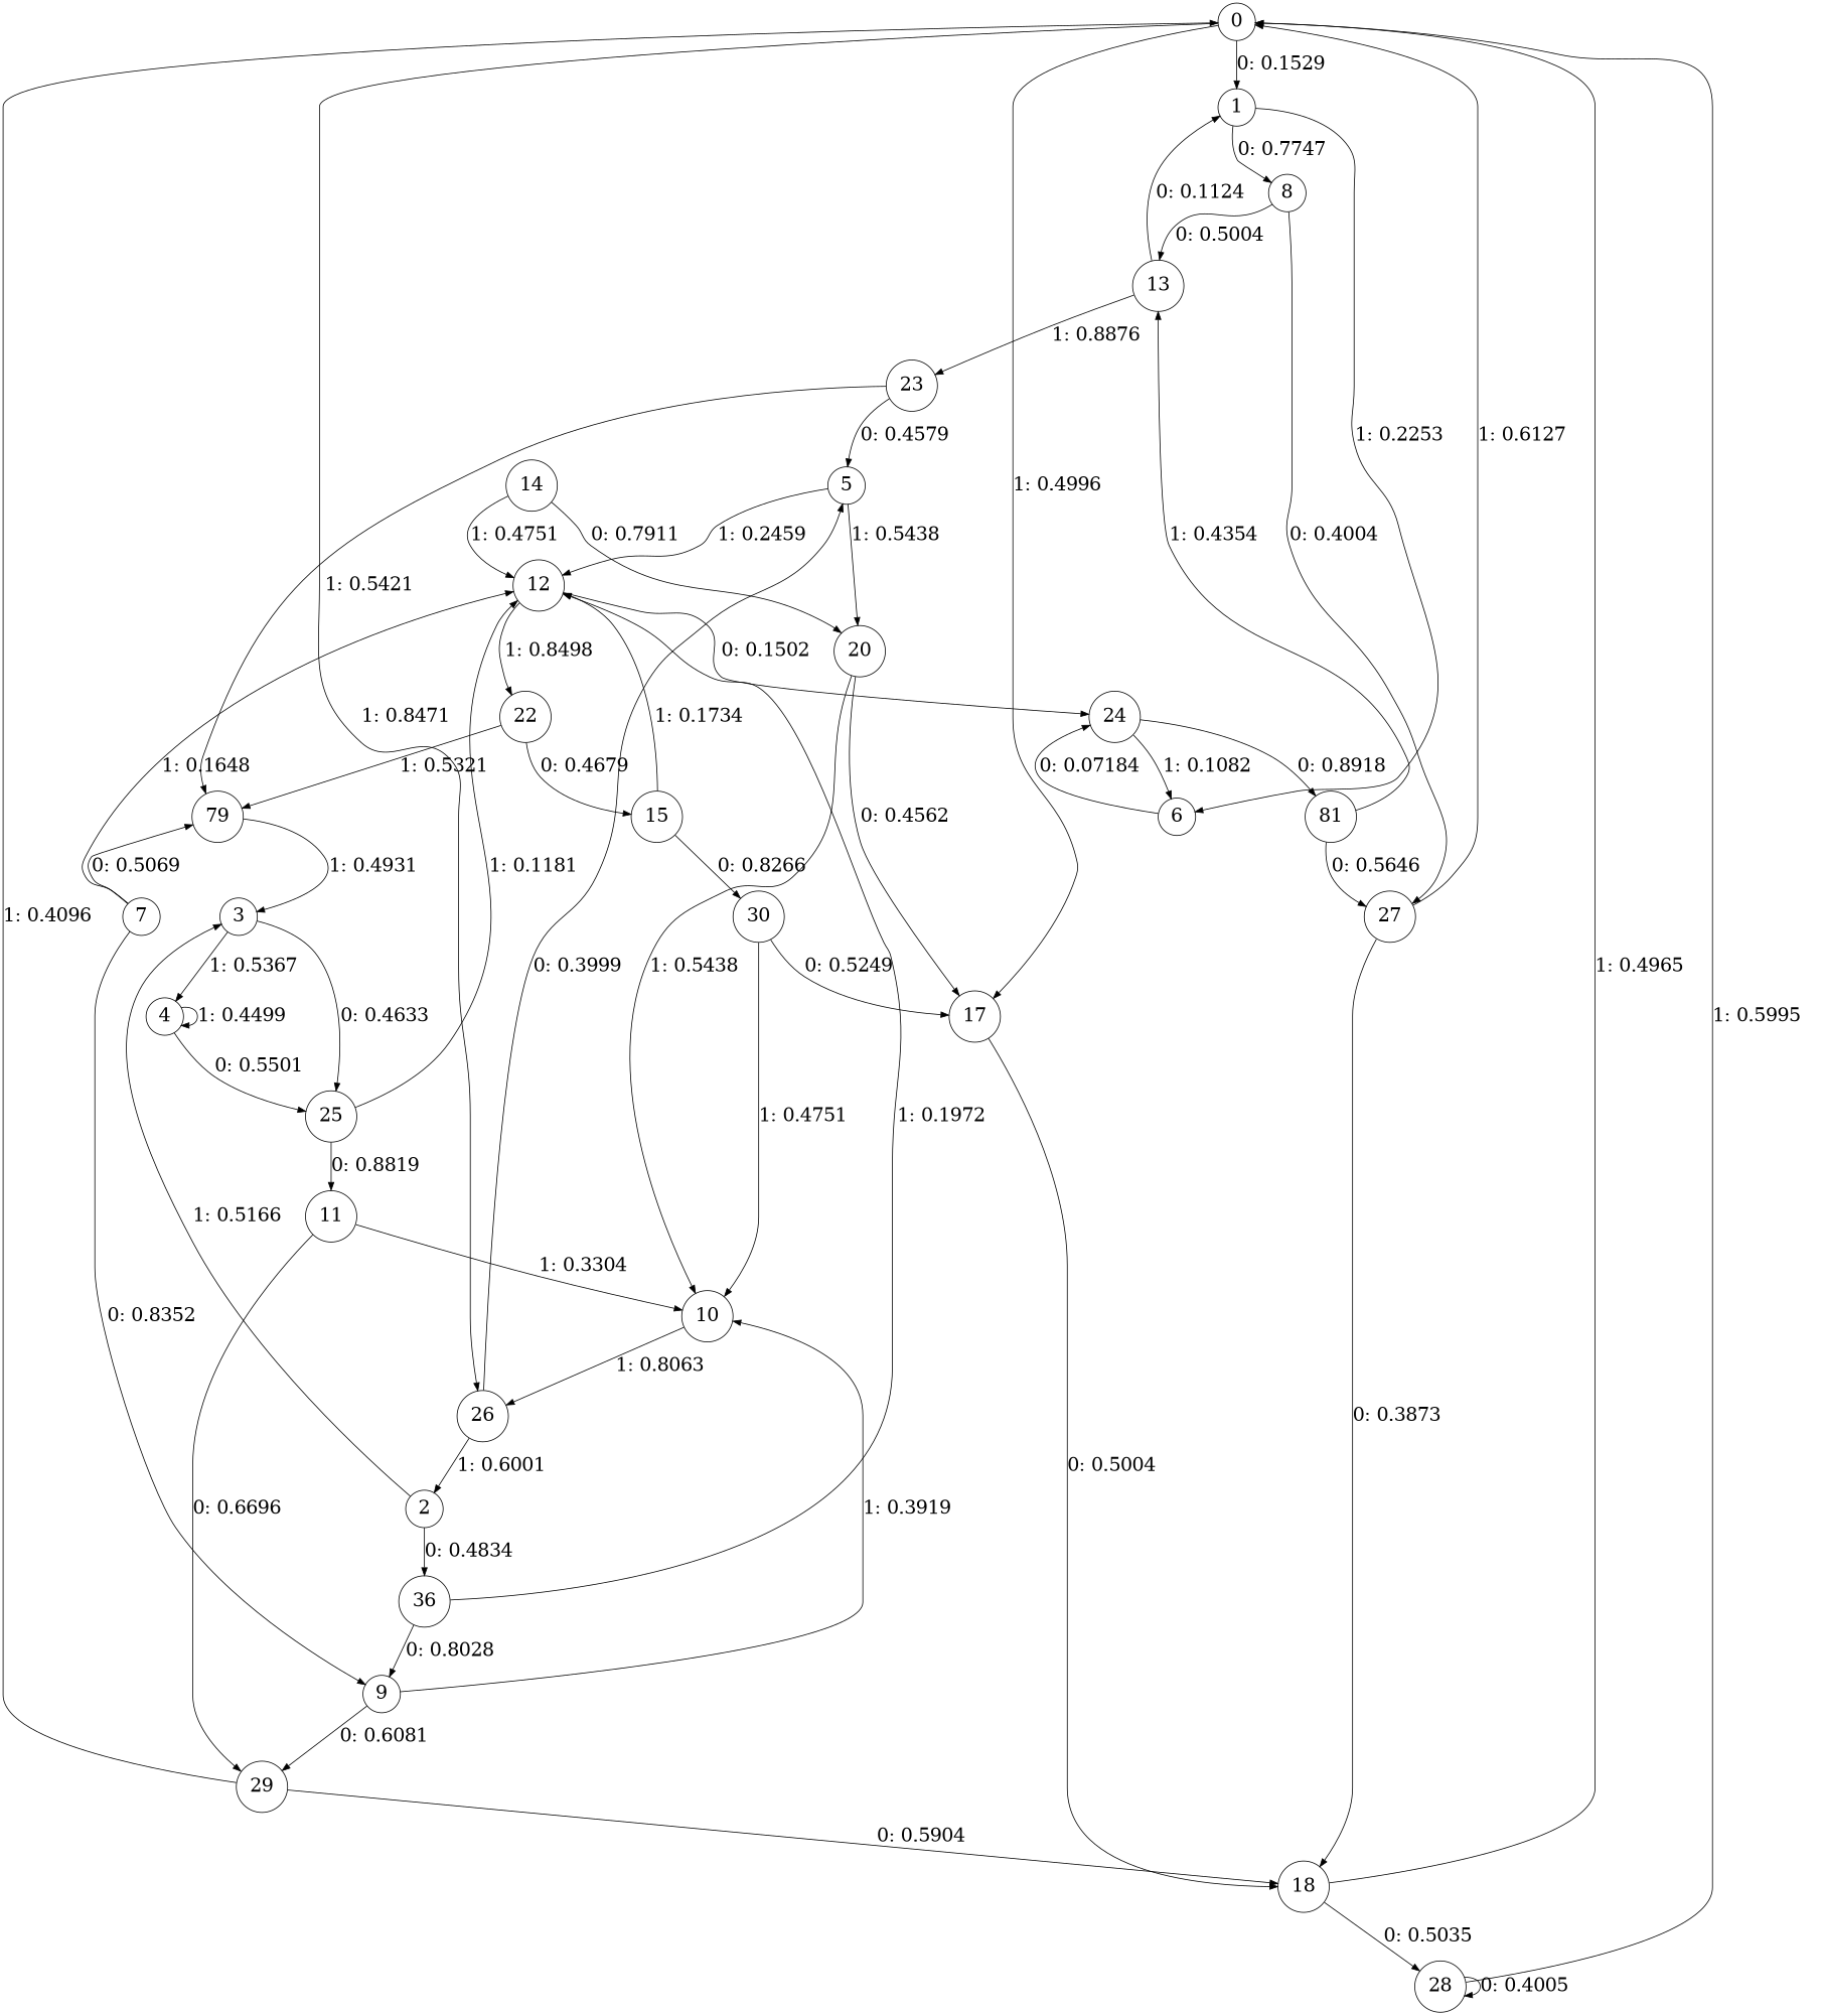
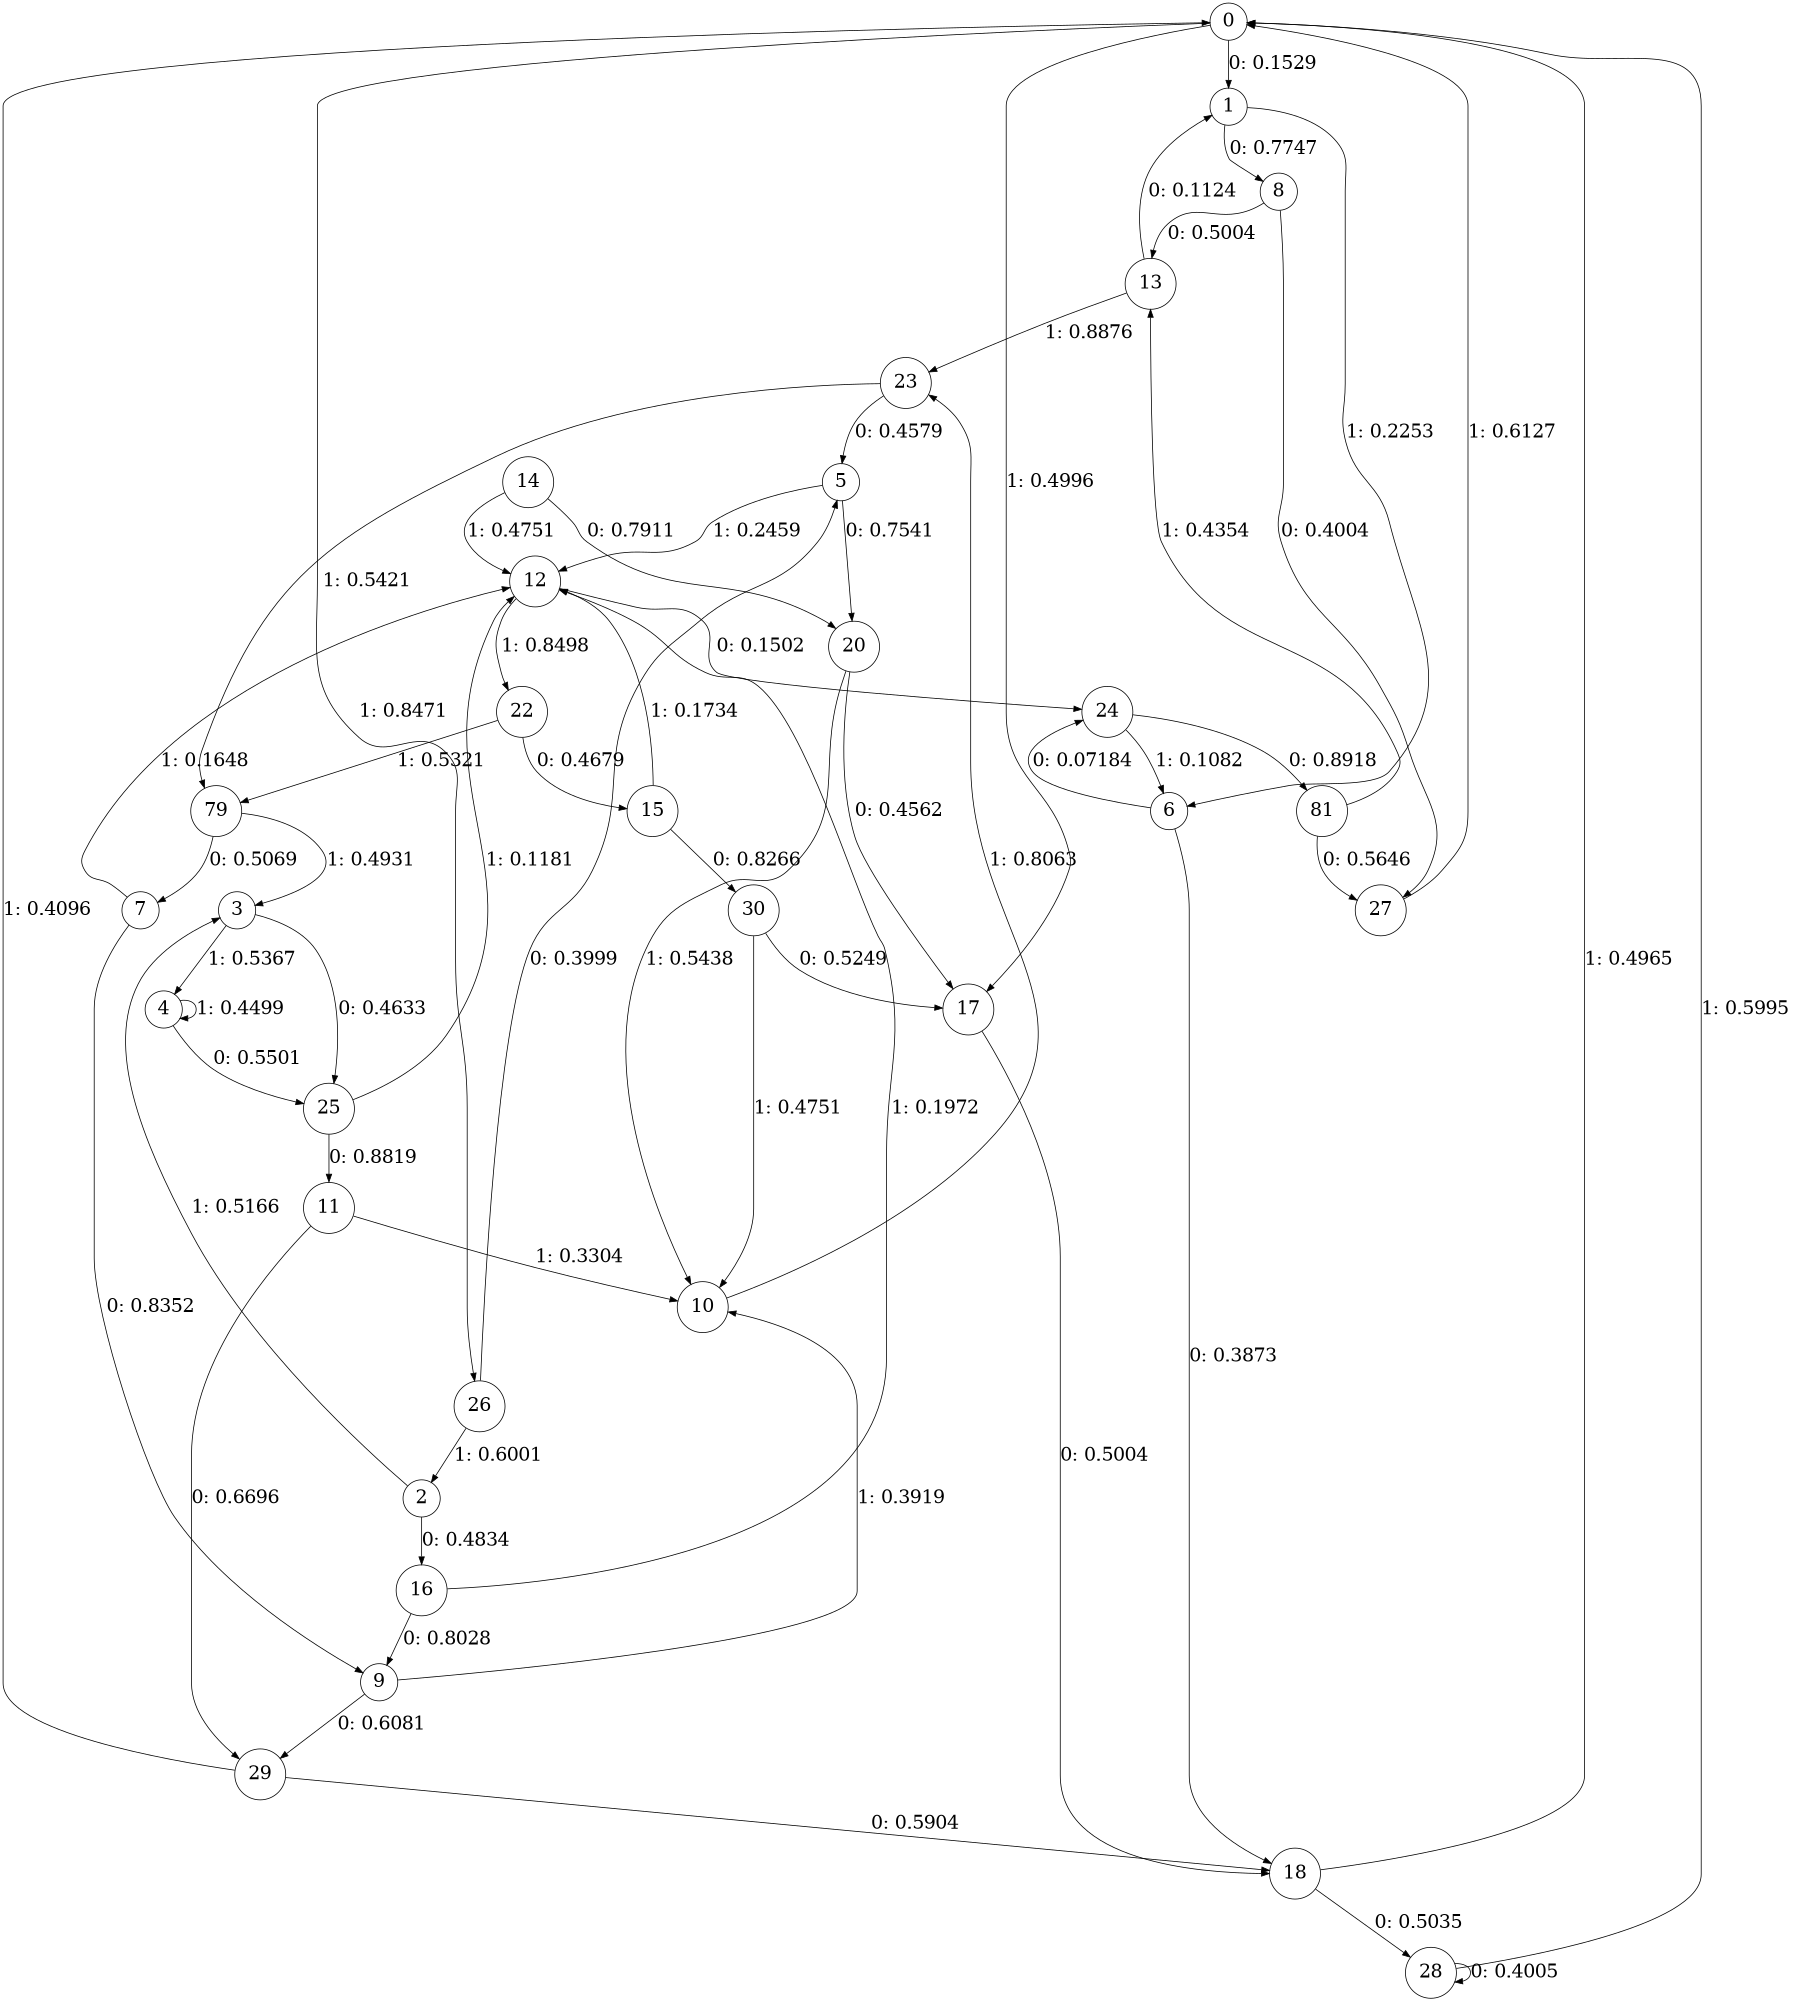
  digraph {
    node [fontsize=24 shape=circle]
    edge [fontsize=24]
    0
    1
    26
    17
    8
    6
    2
    5
    27
    13
    24
-   16 [label=36]
+   16
    3
    12
    20
    18
    23
    n18 [label=81]
    9
    25
    4
    22
    10
    29
    11
    n26 [label=79]
    15
    14
    7
    28
    30
    0 -> 1 [label="0: 0.1529   "]
    0 -> 26 [label="1: 0.8471   "]
    0 -> 17 [label="1: 0.4996   "]
    1 -> 8 [label="0: 0.7747   "]
    1 -> 6 [label="1: 0.2253   "]
    26 -> 2 [label="1: 0.6001   "]
    26 -> 5 [label="0: 0.3999   "]
    17 -> 18 [label="0: 0.5004   "]
    8 -> 27 [label="0: 0.4004   "]
    8 -> 13 [label="0: 0.5004   "]
    6 -> 24 [label="0: 0.07184  "]
    2 -> 16 [label="0: 0.4834   "]
    2 -> 3 [label="1: 0.5166   "]
    5 -> 12 [label="1: 0.2459   "]
-   5 -> 20 [label="1: 0.5438   "]
+   5 -> 20 [label="0: 0.7541   "]
    27 -> 0 [label="1: 0.6127   "]
-   27 -> 18 [label="0: 0.3873   "]
+   6 -> 18 [label="0: 0.3873   "]
    13 -> 1 [label="0: 0.1124   "]
    13 -> 23 [label="1: 0.8876   "]
    24 -> 6 [label="1: 0.1082   "]
    24 -> n18 [label="0: 0.8918   "]
    16 -> 12 [label="1: 0.1972   "]
    16 -> 9 [label="0: 0.8028   "]
    3 -> 25 [label="0: 0.4633   "]
    3 -> 4 [label="1: 0.5367   "]
    12 -> 24 [label="0: 0.1502   "]
    12 -> 22 [label="1: 0.8498   "]
    20 -> 17 [label="0: 0.4562   "]
    20 -> 10 [label="1: 0.5438   "]
    18 -> 0 [label="1: 0.4965   "]
    18 -> 28 [label="0: 0.5035   "]
    23 -> 5 [label="0: 0.4579   "]
    23 -> n26 [label="1: 0.5421   "]
    n18 -> 27 [label="0: 0.5646   "]
    n18 -> 13 [label="1: 0.4354   "]
    9 -> 10 [label="1: 0.3919   "]
    9 -> 29 [label="0: 0.6081   "]
    25 -> 12 [label="1: 0.1181   "]
    25 -> 11 [label="0: 0.8819   "]
    4 -> 25 [label="0: 0.5501   "]
    4 -> 4 [label="1: 0.4499   "]
    22 -> n26 [label="1: 0.5321   "]
    22 -> 15 [label="0: 0.4679   "]
-   10 -> 26 [label="1: 0.8063   "]
+   10 -> 23 [label="1: 0.8063   "]
    29 -> 0 [label="1: 0.4096   "]
    29 -> 18 [label="0: 0.5904   "]
    11 -> 10 [label="1: 0.3304   "]
    11 -> 29 [label="0: 0.6696   "]
    n26 -> 3 [label="1: 0.4931   "]
-   7 -> n26 [label="0: 0.5069   "]
+   n26 -> 7 [label="0: 0.5069   "]
    15 -> 12 [label="1: 0.1734   "]
    15 -> 30 [label="0: 0.8266   "]
    14 -> 12 [label="1: 0.4751   "]
    14 -> 20 [label="0: 0.7911   "]
    7 -> 12 [label="1: 0.1648   "]
    7 -> 9 [label="0: 0.8352   "]
    28 -> 0 [label="1: 0.5995   "]
    28 -> 28 [label="0: 0.4005   "]
    30 -> 17 [label="0: 0.5249   "]
    30 -> 10 [label="1: 0.4751   "]
  }
